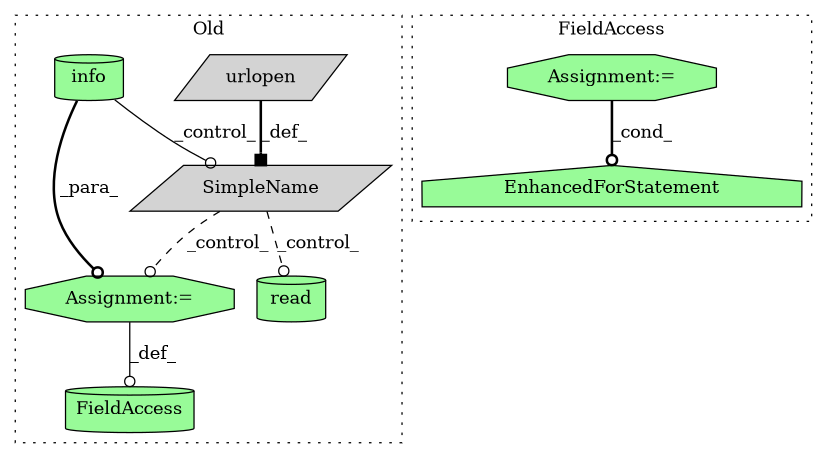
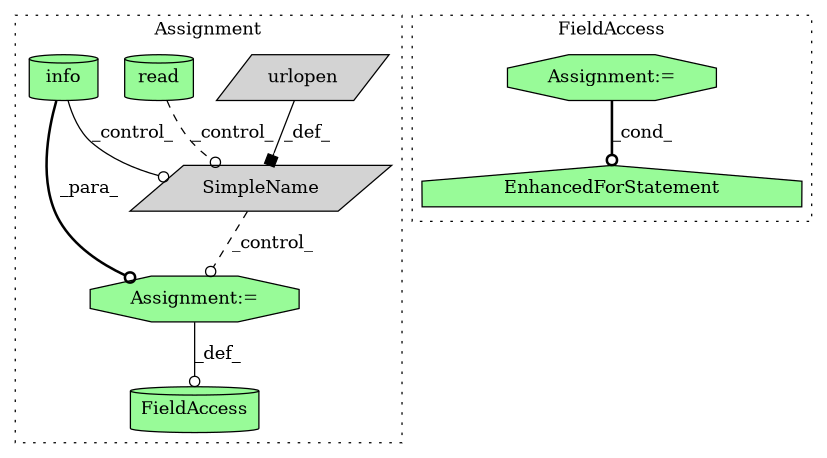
  digraph {
    node [a=32 fillcolor=palegreen l=6 shape=cylinder style=filled]
    edge [arrowhead=odot style=solid]
    n1 [fillcolor=lightgrey l="8,1" label=urlopen s="8783,8801" shape=parallelogram]
    n2 [label=read s=8922]
    n3 [a=7 l=1 label="Assignment:=" s=8852 shape=octagon]
    n4 [a=42 fillcolor=lightgrey label=SimpleName shape=parallelogram l=""]
    n5 [a=22 l=8 label=FieldAccess s=8844]
    n6 [label=info s=8865]
    n7 [a=70 l="69,2" label=EnhancedForStatement s="8973,9069" shape=house]
    n8 [a=7 l=1 label="Assignment:=" s=8941 shape=octagon]
    subgraph cluster_1 {
-     label=Old
+     label=Assignment
      style=dotted
      n1
      n2
      n3
      n4
      n5
      n6
    }
    subgraph cluster_2 {
      label=FieldAccess
      style=dotted
      n7
      n8
    }
-   n1 -> n4 [arrowhead=box label=_def_ style=bold]
+   n1 -> n4 [arrowhead=box label=_def_]
    n3 -> n5 [label=_def_]
-   n4 -> n2 [label=_control_ style=dashed]
+   n2 -> n4 [label=_control_ style=dashed]
    n4 -> n3 [label=_control_ style=dashed]
    n6 -> n3 [label=_para_ style=bold]
    n6 -> n4 [label=_control_]
    n8 -> n7 [label=_cond_ style=bold]
  }
